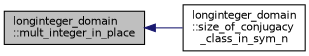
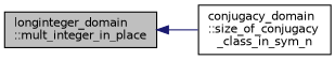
  digraph {
    rankdir=LR
    node [color=black fontname=Helvetica fontsize=10 shape=record style=filled]
    n1 [fillcolor=grey75 fontcolor=black height=0.2 label="longinteger_domain\l::mult_integer_in_place" width=0.4]
-   n2 [fillcolor=white height=0.2 label="longinteger_domain\l::size_of_conjugacy\l_class_in_sym_n" width=0.4]
+   n2 [fillcolor=white height=0.2 label="conjugacy_domain\l::size_of_conjugacy\l_class_in_sym_n" width=0.4]
    n1 -> n2 [color=midnightblue dir=back fontname=Helvetica fontsize=10 labelfontname=Helvetica labelfontsize=10 style=solid]
  }
